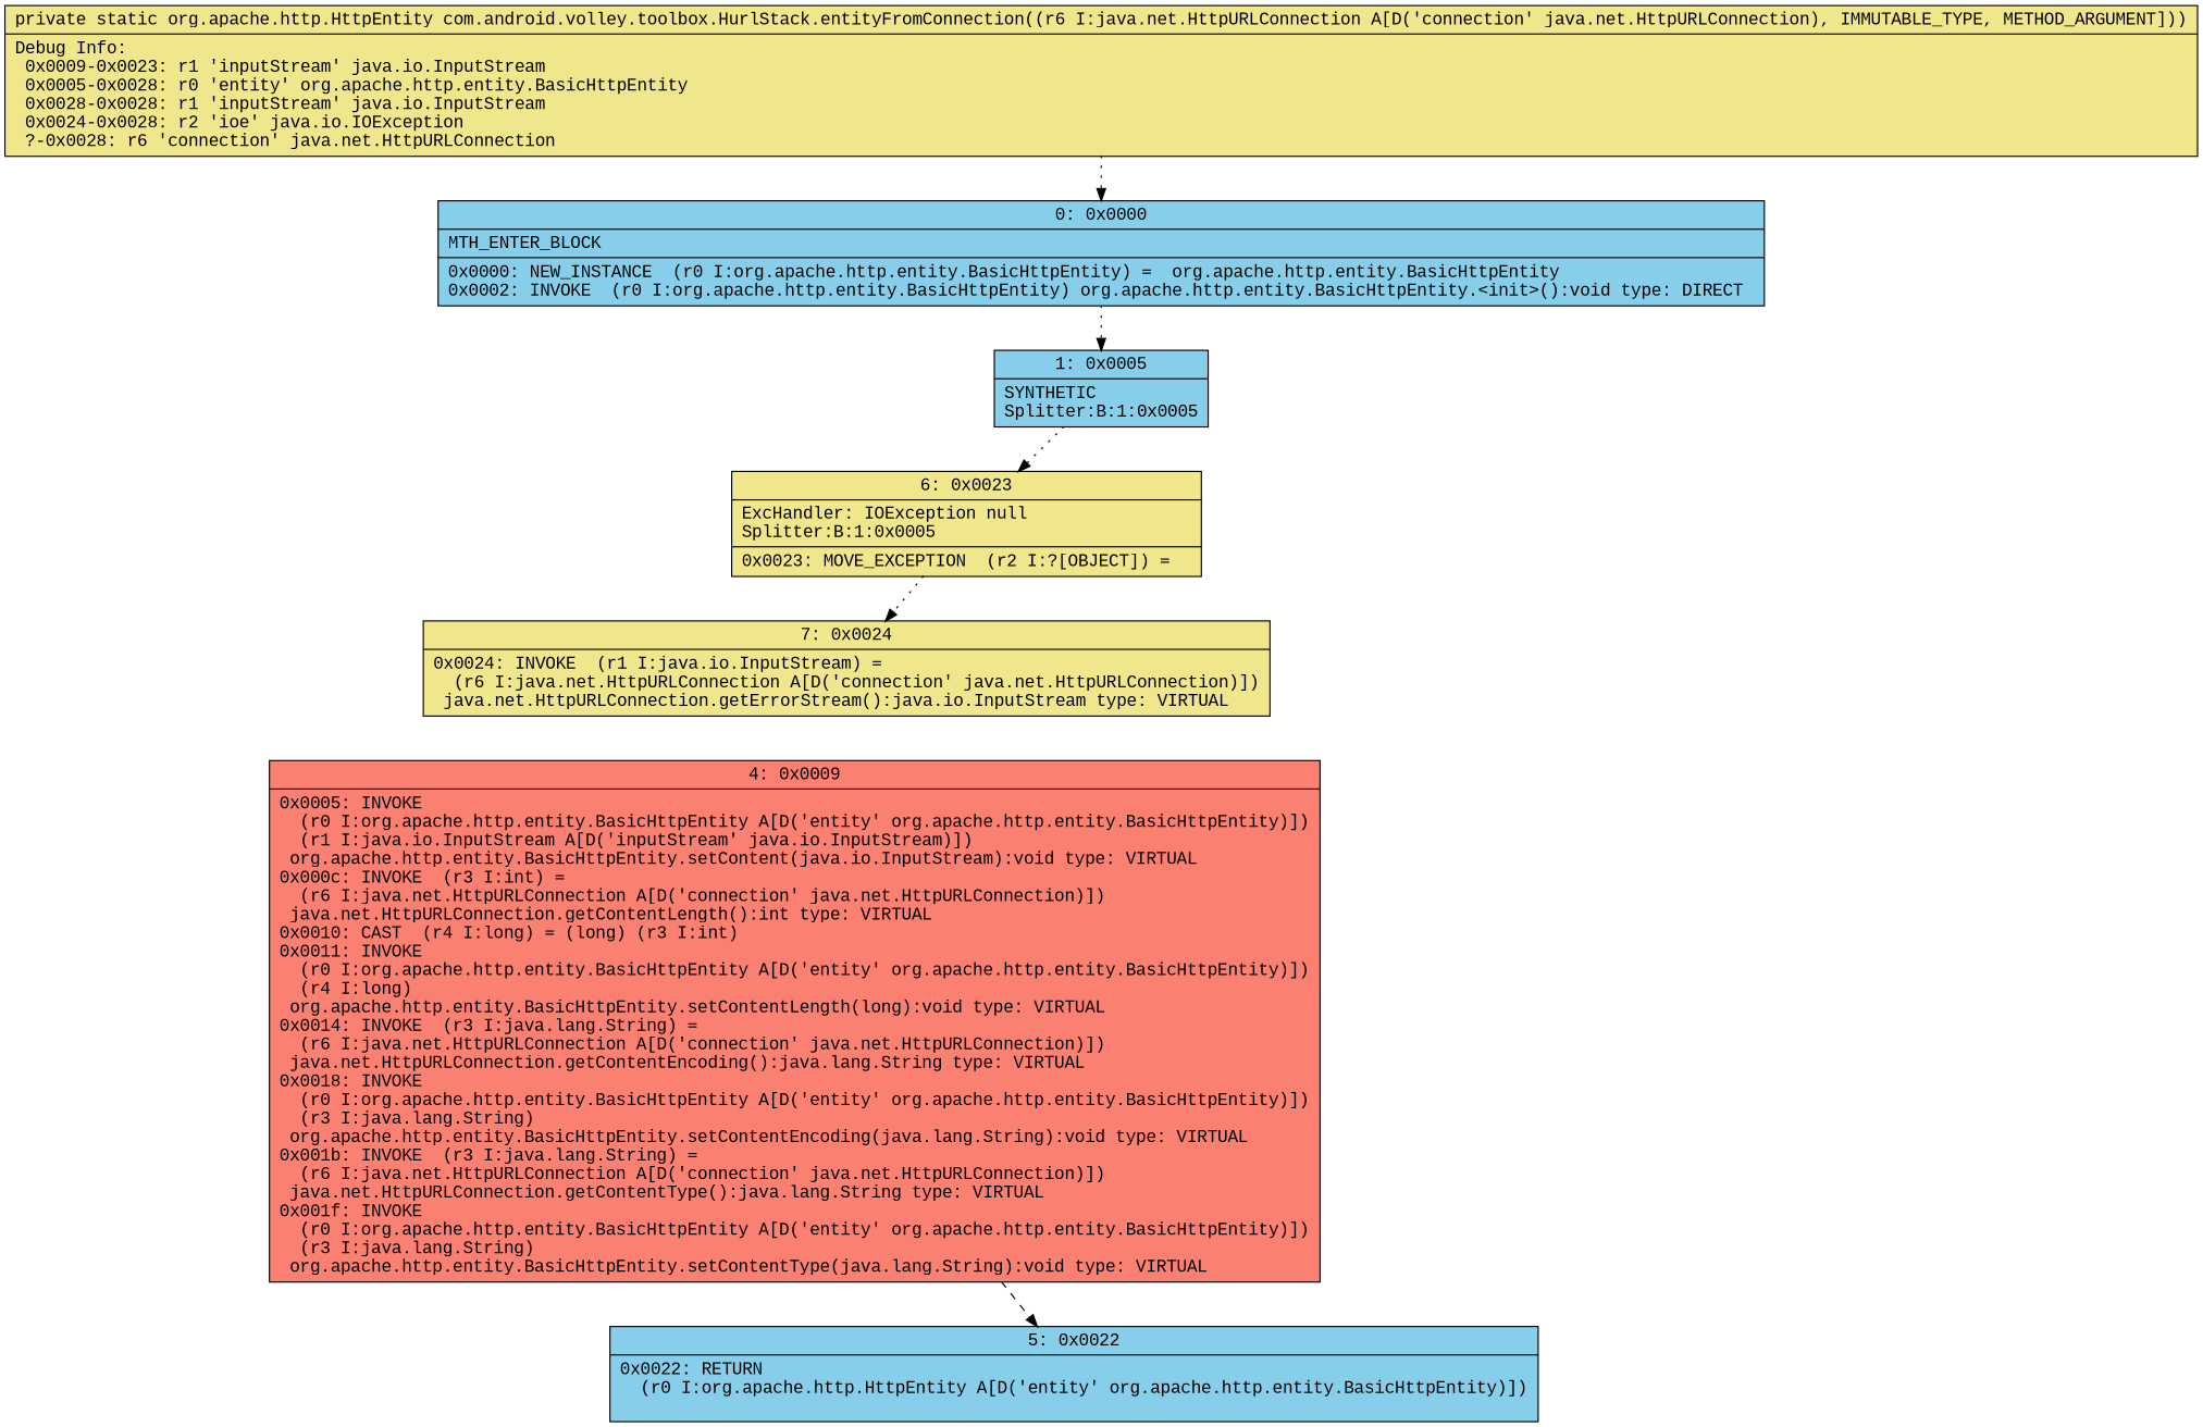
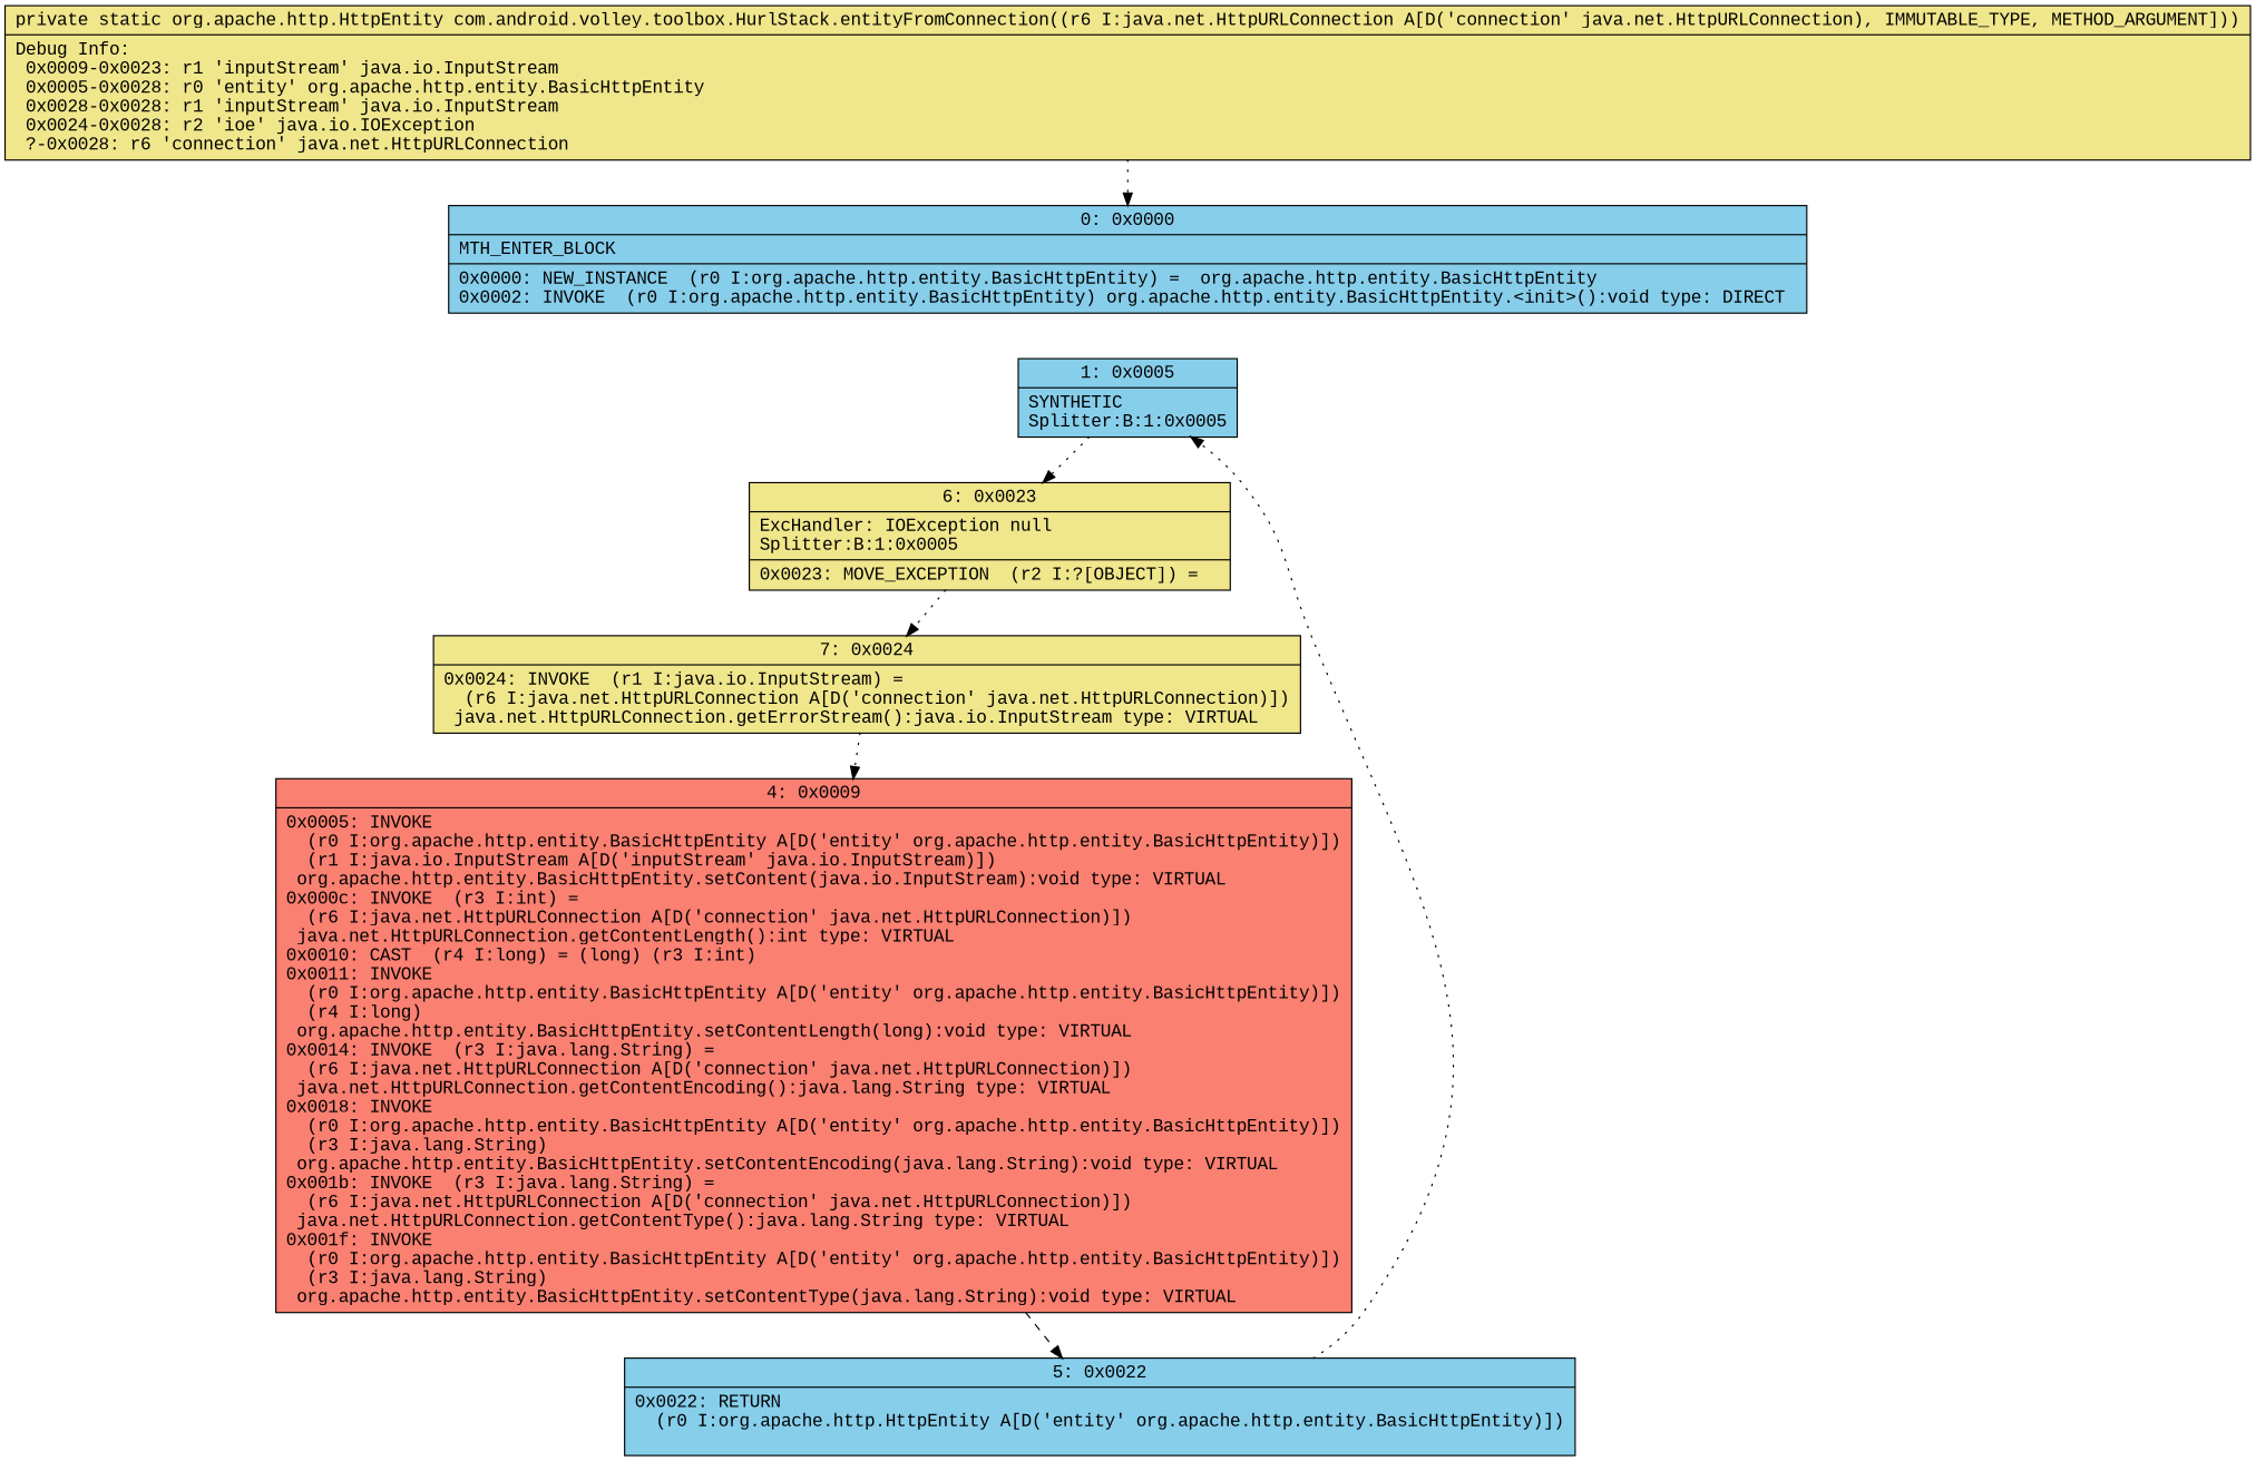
  digraph {
    fontname="Liberation Mono"
    node [fillcolor=skyblue fontname="Liberation Mono" shape=record style=filled]
    edge [fontname="Liberation Mono" style=dotted]
    n1 [label="{0\:\ 0x0000|MTH_ENTER_BLOCK\l|0x0000: NEW_INSTANCE  (r0 I:org.apache.http.entity.BasicHttpEntity) =  org.apache.http.entity.BasicHttpEntity \l0x0002: INVOKE  (r0 I:org.apache.http.entity.BasicHttpEntity) org.apache.http.entity.BasicHttpEntity.\<init\>():void type: DIRECT \l}"]
    n2 [label="{1\:\ 0x0005|SYNTHETIC\lSplitter:B:1:0x0005\l}"]
    n3 [fillcolor=khaki label="{6\:\ 0x0023|ExcHandler: IOException null\lSplitter:B:1:0x0005\l|0x0023: MOVE_EXCEPTION  (r2 I:?[OBJECT]) =  \l}"]
    n4 [fillcolor=khaki label="{7\:\ 0x0024|0x0024: INVOKE  (r1 I:java.io.InputStream) = \l  (r6 I:java.net.HttpURLConnection A[D('connection' java.net.HttpURLConnection)])\l java.net.HttpURLConnection.getErrorStream():java.io.InputStream type: VIRTUAL \l}"]
    n5 [fillcolor=salmon label="{4\:\ 0x0009|0x0005: INVOKE  \l  (r0 I:org.apache.http.entity.BasicHttpEntity A[D('entity' org.apache.http.entity.BasicHttpEntity)])\l  (r1 I:java.io.InputStream A[D('inputStream' java.io.InputStream)])\l org.apache.http.entity.BasicHttpEntity.setContent(java.io.InputStream):void type: VIRTUAL \l0x000c: INVOKE  (r3 I:int) = \l  (r6 I:java.net.HttpURLConnection A[D('connection' java.net.HttpURLConnection)])\l java.net.HttpURLConnection.getContentLength():int type: VIRTUAL \l0x0010: CAST  (r4 I:long) = (long) (r3 I:int) \l0x0011: INVOKE  \l  (r0 I:org.apache.http.entity.BasicHttpEntity A[D('entity' org.apache.http.entity.BasicHttpEntity)])\l  (r4 I:long)\l org.apache.http.entity.BasicHttpEntity.setContentLength(long):void type: VIRTUAL \l0x0014: INVOKE  (r3 I:java.lang.String) = \l  (r6 I:java.net.HttpURLConnection A[D('connection' java.net.HttpURLConnection)])\l java.net.HttpURLConnection.getContentEncoding():java.lang.String type: VIRTUAL \l0x0018: INVOKE  \l  (r0 I:org.apache.http.entity.BasicHttpEntity A[D('entity' org.apache.http.entity.BasicHttpEntity)])\l  (r3 I:java.lang.String)\l org.apache.http.entity.BasicHttpEntity.setContentEncoding(java.lang.String):void type: VIRTUAL \l0x001b: INVOKE  (r3 I:java.lang.String) = \l  (r6 I:java.net.HttpURLConnection A[D('connection' java.net.HttpURLConnection)])\l java.net.HttpURLConnection.getContentType():java.lang.String type: VIRTUAL \l0x001f: INVOKE  \l  (r0 I:org.apache.http.entity.BasicHttpEntity A[D('entity' org.apache.http.entity.BasicHttpEntity)])\l  (r3 I:java.lang.String)\l org.apache.http.entity.BasicHttpEntity.setContentType(java.lang.String):void type: VIRTUAL \l}"]
    n6 [label="{5\:\ 0x0022|0x0022: RETURN  \l  (r0 I:org.apache.http.HttpEntity A[D('entity' org.apache.http.entity.BasicHttpEntity)])\l \l}"]
    n7 [fillcolor=khaki label="{private static org.apache.http.HttpEntity com.android.volley.toolbox.HurlStack.entityFromConnection((r6 I:java.net.HttpURLConnection A[D('connection' java.net.HttpURLConnection), IMMUTABLE_TYPE, METHOD_ARGUMENT]))  | Debug Info:\l  0x0009\-0x0023: r1 'inputStream' java.io.InputStream\l  0x0005\-0x0028: r0 'entity' org.apache.http.entity.BasicHttpEntity\l  0x0028\-0x0028: r1 'inputStream' java.io.InputStream\l  0x0024\-0x0028: r2 'ioe' java.io.IOException\l  ?\-0x0028: r6 'connection' java.net.HttpURLConnection\l}"]
-   n1 -> n2
+   n6 -> n2
    n2 -> n3
    n3 -> n4
+   n4 -> n5
    n5 -> n6 [style=dashed]
    n7 -> n1
  }
